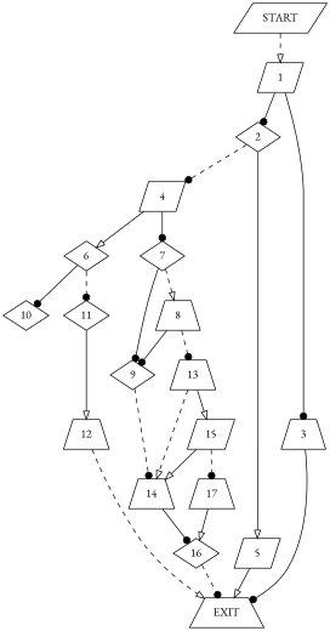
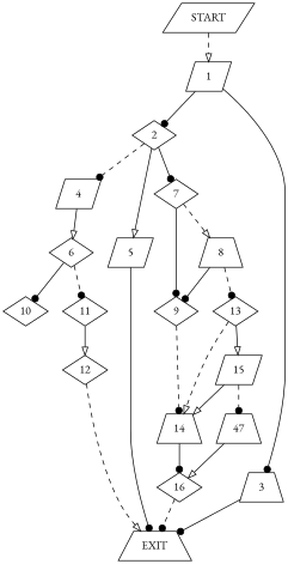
  digraph {
    fontname="EB Garamond"
    node [fontname="EB Garamond" shape=diamond]
    edge [arrowhead=dot fontname="EB Garamond" style=solid]
    n1 [label=START shape=parallelogram]
    1 [shape=parallelogram]
    2
    3 [shape=trapezium]
    n5 [label=EXIT shape=trapezium]
    4 [shape=parallelogram]
    5 [shape=parallelogram]
    6
    7
    10
    11
    8 [shape=trapezium]
    9
-   12 [shape=trapezium]
-   13 [shape=trapezium]
+   12
+   13
    14 [shape=trapezium]
    15 [shape=parallelogram]
    16
-   17 [shape=trapezium]
+   17 [shape=trapezium label=47]
    n1 -> 1 [arrowhead=onormal style=dashed]
    1 -> 2
    1 -> 3
    2 -> 4 [style=dashed]
    2 -> 5 [arrowhead=onormal]
    3 -> n5
    4 -> 6 [arrowhead=onormal]
-   4 -> 7
-   5 -> n5 [arrowhead=onormal]
+   2 -> 7
+   5 -> n5
    6 -> 10
    6 -> 11 [style=dashed]
    7 -> 8 [arrowhead=onormal style=dashed]
    7 -> 9
    11 -> 12 [arrowhead=onormal]
    8 -> 9
    8 -> 13 [style=dashed]
    9 -> 14 [style=dashed]
    12 -> n5 [arrowhead=onormal style=dashed]
    13 -> 14 [arrowhead=onormal style=dashed]
    13 -> 15 [arrowhead=onormal]
    14 -> 16
    15 -> 14 [arrowhead=onormal]
    15 -> 17 [style=dashed]
    16 -> n5 [style=dashed]
    17 -> 16 [arrowhead=onormal]
  }
